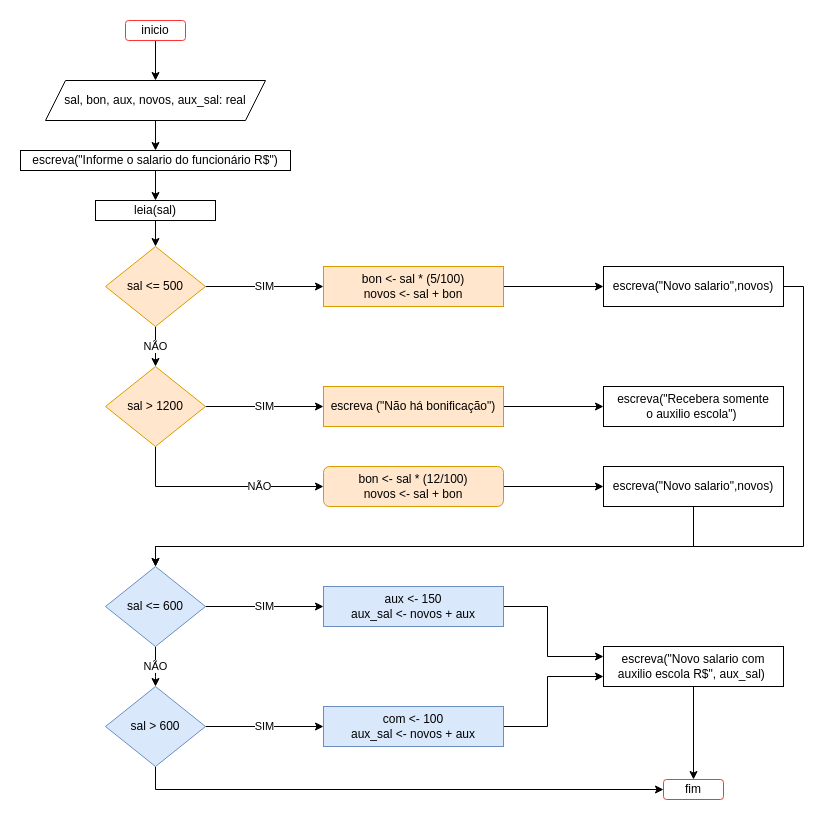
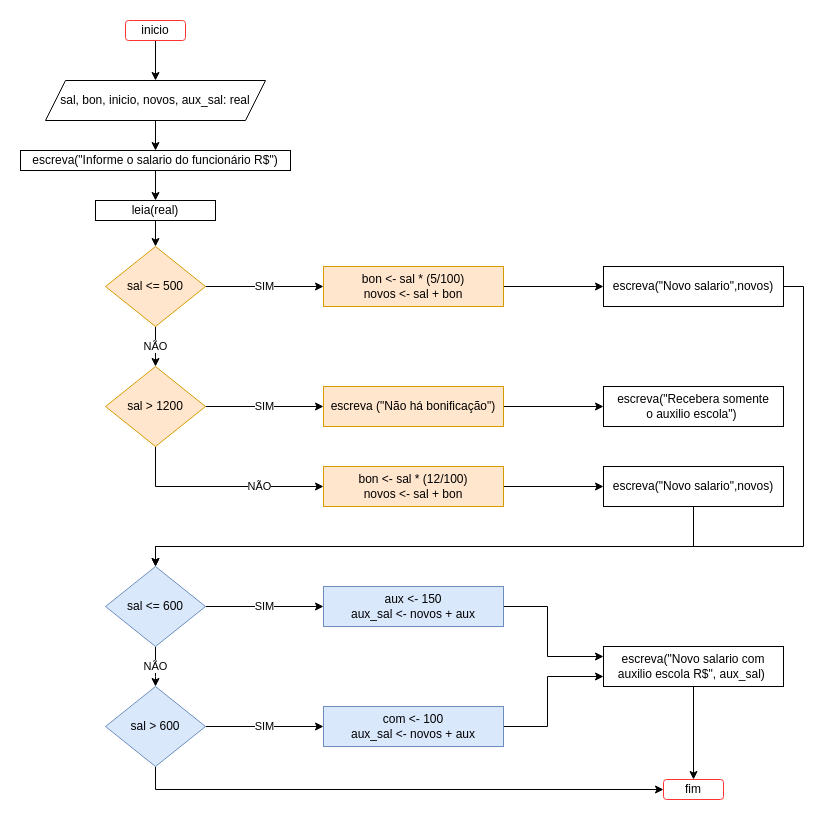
  <mxCell id="0" />
  <mxCell id="1" parent="0" />
  <mxCell id="2" style="edgeStyle=orthogonalEdgeStyle;rounded=0;orthogonalLoop=1;jettySize=auto;html=1;exitX=0.5;exitY=1;exitDx=0;exitDy=0;entryX=0.5;entryY=0;entryDx=0;entryDy=0;" edge="1" parent="1" source="3" target="6"><mxGeometry relative="1" as="geometry" /></mxCell>
  <mxCell id="3" value="inicio" style="rounded=1;whiteSpace=wrap;html=1;fillColor=none;strokeColor=#FF3333;" vertex="1" parent="1"><mxGeometry x="125" y="20" width="60" height="20" as="geometry" /></mxCell>
  <mxCell id="4" value="fim" style="rounded=1;whiteSpace=wrap;html=1;fillColor=none;strokeColor=#FF3333;" vertex="1" parent="1"><mxGeometry x="663" y="779" width="60" height="20" as="geometry" /></mxCell>
  <mxCell id="5" value="" style="edgeStyle=orthogonalEdgeStyle;rounded=0;orthogonalLoop=1;jettySize=auto;html=1;" edge="1" parent="1" source="6" target="8"><mxGeometry relative="1" as="geometry" /></mxCell>
- <mxCell id="6" value="sal, bon, aux, novos, aux_sal: real" style="shape=parallelogram;perimeter=parallelogramPerimeter;whiteSpace=wrap;html=1;fixedSize=1;" vertex="1" parent="1"><mxGeometry x="45" y="80" width="220" height="40" as="geometry" /></mxCell>
+ <mxCell id="6" value="sal, bon, inicio, novos, aux_sal: real" style="shape=parallelogram;perimeter=parallelogramPerimeter;whiteSpace=wrap;html=1;fixedSize=1;" vertex="1" parent="1"><mxGeometry x="45" y="80" width="220" height="40" as="geometry" /></mxCell>
  <mxCell id="7" style="edgeStyle=orthogonalEdgeStyle;rounded=0;orthogonalLoop=1;jettySize=auto;html=1;exitX=0.5;exitY=1;exitDx=0;exitDy=0;" edge="1" parent="1" source="8" target="10"><mxGeometry relative="1" as="geometry" /></mxCell>
  <mxCell id="8" value="escreva(&quot;Informe o salario do funcionário R$&quot;)" style="whiteSpace=wrap;html=1;" vertex="1" parent="1"><mxGeometry x="20" y="150" width="270" height="20" as="geometry" /></mxCell>
  <mxCell id="9" style="edgeStyle=orthogonalEdgeStyle;rounded=0;orthogonalLoop=1;jettySize=auto;html=1;exitX=0.5;exitY=1;exitDx=0;exitDy=0;" edge="1" parent="1" source="10" target="13"><mxGeometry relative="1" as="geometry" /></mxCell>
- <mxCell id="10" value="leia(sal)" style="whiteSpace=wrap;html=1;" vertex="1" parent="1"><mxGeometry x="95" y="200" width="120" height="20" as="geometry" /></mxCell>
+ <mxCell id="10" value="leia(real)" style="whiteSpace=wrap;html=1;" vertex="1" parent="1"><mxGeometry x="95" y="200" width="120" height="20" as="geometry" /></mxCell>
  <mxCell id="11" value="SIM" style="edgeStyle=orthogonalEdgeStyle;rounded=0;orthogonalLoop=1;jettySize=auto;html=1;" edge="1" parent="1" source="13" target="15"><mxGeometry relative="1" as="geometry" /></mxCell>
  <mxCell id="12" value="NÃO" style="edgeStyle=orthogonalEdgeStyle;rounded=0;orthogonalLoop=1;jettySize=auto;html=1;exitX=0.5;exitY=1;exitDx=0;exitDy=0;entryX=0.5;entryY=0;entryDx=0;entryDy=0;" edge="1" parent="1" source="13" target="36"><mxGeometry relative="1" as="geometry"><mxPoint x="156.034" y="370.028" as="targetPoint" /></mxGeometry></mxCell>
  <mxCell id="13" value="sal &amp;lt;= 500" style="rhombus;whiteSpace=wrap;html=1;fillColor=#ffe6cc;strokeColor=#d79b00;" vertex="1" parent="1"><mxGeometry x="105" y="246" width="100" height="80" as="geometry" /></mxCell>
  <mxCell id="14" style="edgeStyle=orthogonalEdgeStyle;rounded=0;orthogonalLoop=1;jettySize=auto;html=1;exitX=1;exitY=0.5;exitDx=0;exitDy=0;entryX=0;entryY=0.5;entryDx=0;entryDy=0;" edge="1" parent="1" source="15" target="29"><mxGeometry relative="1" as="geometry" /></mxCell>
  <mxCell id="15" value="bon &amp;lt;- sal * (5/100)&lt;br&gt;novos &amp;lt;- sal + bon" style="whiteSpace=wrap;html=1;fillColor=#ffe6cc;strokeColor=#d79b00;" vertex="1" parent="1"><mxGeometry x="323" y="266" width="180" height="40" as="geometry" /></mxCell>
  <mxCell id="16" style="edgeStyle=orthogonalEdgeStyle;rounded=0;orthogonalLoop=1;jettySize=auto;html=1;exitX=1;exitY=0.5;exitDx=0;exitDy=0;" edge="1" parent="1" source="17" target="31"><mxGeometry relative="1" as="geometry" /></mxCell>
- <mxCell id="17" value="bon &amp;lt;- sal * (12/100)&lt;br&gt;novos &amp;lt;- sal + bon" style="whiteSpace=wrap;html=1;fillColor=#ffe6cc;strokeColor=#d79b00;rounded=1;" vertex="1" parent="1"><mxGeometry x="323" y="466" width="180" height="40" as="geometry" /></mxCell>
+ <mxCell id="17" value="bon &amp;lt;- sal * (12/100)&lt;br&gt;novos &amp;lt;- sal + bon" style="whiteSpace=wrap;html=1;fillColor=#ffe6cc;strokeColor=#d79b00;" vertex="1" parent="1"><mxGeometry x="323" y="466" width="180" height="40" as="geometry" /></mxCell>
  <mxCell id="18" value="SIM" style="edgeStyle=orthogonalEdgeStyle;rounded=0;orthogonalLoop=1;jettySize=auto;html=1;" edge="1" parent="1" source="20" target="22"><mxGeometry relative="1" as="geometry" /></mxCell>
  <mxCell id="19" value="NÃO" style="edgeStyle=orthogonalEdgeStyle;rounded=0;orthogonalLoop=1;jettySize=auto;html=1;exitX=0.5;exitY=1;exitDx=0;exitDy=0;entryX=0.5;entryY=0;entryDx=0;entryDy=0;" edge="1" parent="1" source="20" target="25"><mxGeometry relative="1" as="geometry"><Array as="points"><mxPoint x="155" y="676" /><mxPoint x="155" y="676" /></Array></mxGeometry></mxCell>
  <mxCell id="20" value="sal &amp;lt;= 600" style="rhombus;whiteSpace=wrap;html=1;fillColor=#dae8fc;strokeColor=#6c8ebf;" vertex="1" parent="1"><mxGeometry x="105" y="566" width="100" height="80" as="geometry" /></mxCell>
  <mxCell id="21" style="edgeStyle=orthogonalEdgeStyle;rounded=0;orthogonalLoop=1;jettySize=auto;html=1;exitX=1;exitY=0.5;exitDx=0;exitDy=0;entryX=0;entryY=0.25;entryDx=0;entryDy=0;" edge="1" parent="1" source="22" target="33"><mxGeometry relative="1" as="geometry"><Array as="points"><mxPoint x="547" y="606" /><mxPoint x="547" y="656" /></Array></mxGeometry></mxCell>
  <mxCell id="22" value="aux &amp;lt;- 150&lt;br&gt;aux_sal &amp;lt;- novos + aux" style="whiteSpace=wrap;html=1;fillColor=#dae8fc;strokeColor=#6c8ebf;" vertex="1" parent="1"><mxGeometry x="323" y="586" width="180" height="40" as="geometry" /></mxCell>
  <mxCell id="23" value="SIM" style="edgeStyle=orthogonalEdgeStyle;rounded=0;orthogonalLoop=1;jettySize=auto;html=1;" edge="1" parent="1" source="25" target="27"><mxGeometry relative="1" as="geometry" /></mxCell>
  <mxCell id="24" style="edgeStyle=orthogonalEdgeStyle;rounded=0;orthogonalLoop=1;jettySize=auto;html=1;exitX=0.5;exitY=1;exitDx=0;exitDy=0;entryX=0;entryY=0.5;entryDx=0;entryDy=0;" edge="1" parent="1" source="25" target="4"><mxGeometry relative="1" as="geometry" /></mxCell>
  <mxCell id="25" value="sal &amp;gt; 600" style="rhombus;whiteSpace=wrap;html=1;fillColor=#dae8fc;strokeColor=#6c8ebf;" vertex="1" parent="1"><mxGeometry x="105" y="686" width="100" height="80" as="geometry" /></mxCell>
  <mxCell id="26" style="edgeStyle=orthogonalEdgeStyle;rounded=0;orthogonalLoop=1;jettySize=auto;html=1;exitX=1;exitY=0.5;exitDx=0;exitDy=0;entryX=0;entryY=0.75;entryDx=0;entryDy=0;" edge="1" parent="1" source="27" target="33"><mxGeometry relative="1" as="geometry"><Array as="points"><mxPoint x="547" y="726" /><mxPoint x="547" y="676" /></Array></mxGeometry></mxCell>
  <mxCell id="27" value="com &amp;lt;- 100&lt;br&gt;aux_sal &amp;lt;- novos + aux" style="whiteSpace=wrap;html=1;fillColor=#dae8fc;strokeColor=#6c8ebf;" vertex="1" parent="1"><mxGeometry x="323" y="706" width="180" height="40" as="geometry" /></mxCell>
  <mxCell id="28" style="edgeStyle=orthogonalEdgeStyle;rounded=0;orthogonalLoop=1;jettySize=auto;html=1;exitX=1;exitY=0.5;exitDx=0;exitDy=0;entryX=0.5;entryY=0;entryDx=0;entryDy=0;" edge="1" parent="1" source="29" target="20"><mxGeometry relative="1" as="geometry"><Array as="points"><mxPoint x="803" y="286" /><mxPoint x="803" y="546" /><mxPoint x="155" y="546" /></Array></mxGeometry></mxCell>
  <mxCell id="29" value="escreva(&quot;Novo salario&quot;,novos)" style="whiteSpace=wrap;html=1;" vertex="1" parent="1"><mxGeometry x="603" y="266" width="180" height="40" as="geometry" /></mxCell>
  <mxCell id="30" style="edgeStyle=orthogonalEdgeStyle;rounded=0;orthogonalLoop=1;jettySize=auto;html=1;exitX=0.5;exitY=1;exitDx=0;exitDy=0;entryX=0.5;entryY=0;entryDx=0;entryDy=0;" edge="1" parent="1" source="31" target="20"><mxGeometry relative="1" as="geometry"><Array as="points"><mxPoint x="693" y="546" /><mxPoint x="155" y="546" /></Array></mxGeometry></mxCell>
  <mxCell id="31" value="escreva(&quot;Novo salario&quot;,novos)" style="whiteSpace=wrap;html=1;" vertex="1" parent="1"><mxGeometry x="603" y="466" width="180" height="40" as="geometry" /></mxCell>
  <mxCell id="32" style="edgeStyle=orthogonalEdgeStyle;rounded=0;orthogonalLoop=1;jettySize=auto;html=1;exitX=0.5;exitY=1;exitDx=0;exitDy=0;entryX=0.5;entryY=0;entryDx=0;entryDy=0;" edge="1" parent="1" source="33" target="4"><mxGeometry relative="1" as="geometry" /></mxCell>
  <mxCell id="33" value="escreva(&quot;Novo salario com auxilio escola R$&quot;, aux_sal)&amp;nbsp;" style="whiteSpace=wrap;html=1;" vertex="1" parent="1"><mxGeometry x="603" y="646" width="180" height="40" as="geometry" /></mxCell>
  <mxCell id="34" value="SIM" style="edgeStyle=orthogonalEdgeStyle;rounded=0;orthogonalLoop=1;jettySize=auto;html=1;" edge="1" parent="1" source="36" target="38"><mxGeometry relative="1" as="geometry" /></mxCell>
  <mxCell id="35" value="NÃO" style="edgeStyle=orthogonalEdgeStyle;rounded=0;orthogonalLoop=1;jettySize=auto;html=1;exitX=0.5;exitY=1;exitDx=0;exitDy=0;entryX=0;entryY=0.5;entryDx=0;entryDy=0;" edge="1" parent="1" source="36" target="17"><mxGeometry x="0.38" relative="1" as="geometry"><mxPoint as="offset" /></mxGeometry></mxCell>
  <mxCell id="36" value="sal &amp;gt;&amp;nbsp;1200" style="rhombus;whiteSpace=wrap;html=1;fillColor=#ffe6cc;strokeColor=#d79b00;" vertex="1" parent="1"><mxGeometry x="105" y="366" width="100" height="80" as="geometry" /></mxCell>
  <mxCell id="37" style="edgeStyle=orthogonalEdgeStyle;rounded=0;orthogonalLoop=1;jettySize=auto;html=1;exitX=1;exitY=0.5;exitDx=0;exitDy=0;entryX=0;entryY=0.5;entryDx=0;entryDy=0;" edge="1" parent="1" source="38" target="39"><mxGeometry relative="1" as="geometry" /></mxCell>
  <mxCell id="38" value="escreva (&quot;Não há bonificação&quot;)" style="whiteSpace=wrap;html=1;fillColor=#ffe6cc;strokeColor=#d79b00;" vertex="1" parent="1"><mxGeometry x="323" y="386" width="180" height="40" as="geometry" /></mxCell>
  <mxCell id="39" value="escreva(&quot;Recebera somente &lt;br&gt;o auxilio escola&quot;)&amp;nbsp;" style="whiteSpace=wrap;html=1;" vertex="1" parent="1"><mxGeometry x="603" y="386" width="180" height="40" as="geometry" /></mxCell>
